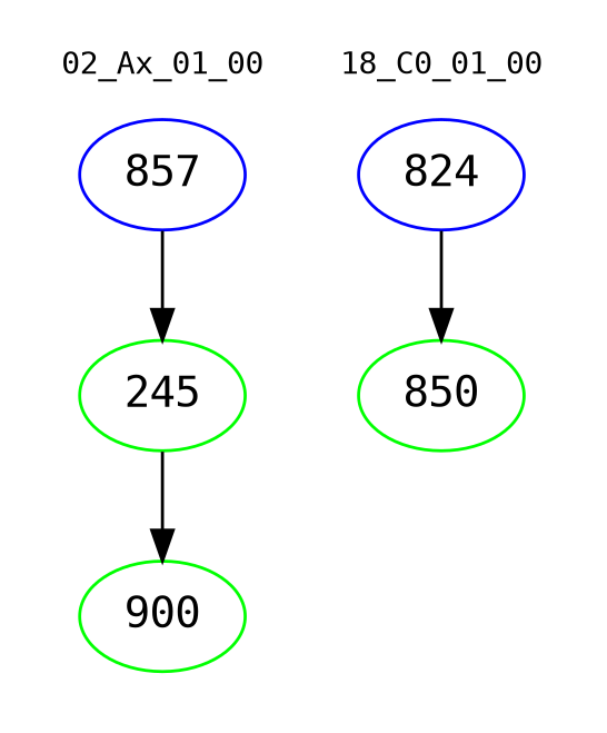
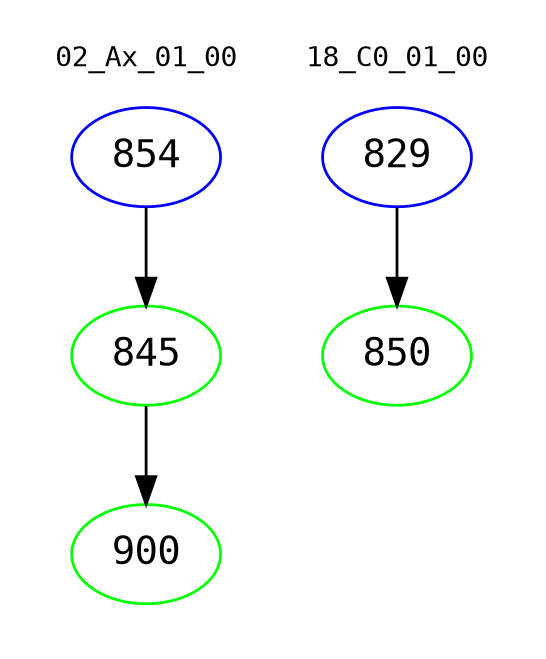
  digraph {
    fontname="DejaVu Sans Mono"
    node [color=green fontname="DejaVu Sans Mono"]
    edge [color=black fontname="DejaVu Sans Mono"]
-   n1 [color=blue label=857]
-   n2 [label=245]
+   n1 [color=blue label=854]
+   n2 [label=845]
    n3 [label=900]
-   n4 [color=blue label=824]
+   n4 [color=blue label=829]
    n5 [label=850]
    subgraph cluster_1 {
      color=white
      fontsize=10
      label="02_Ax_01_00"
      n1
      n2
      n3
    }
    subgraph cluster_2 {
      color=white
      fontsize=10
      label="18_C0_01_00"
      n4
      n5
    }
    n1 -> n2
    n2 -> n3
    n4 -> n5
  }
